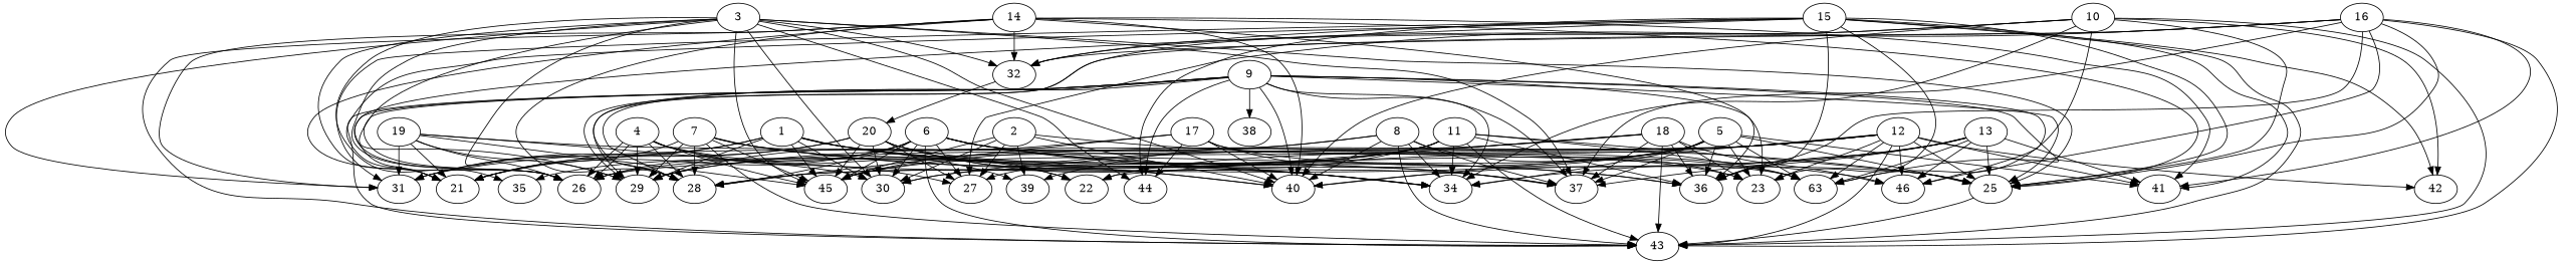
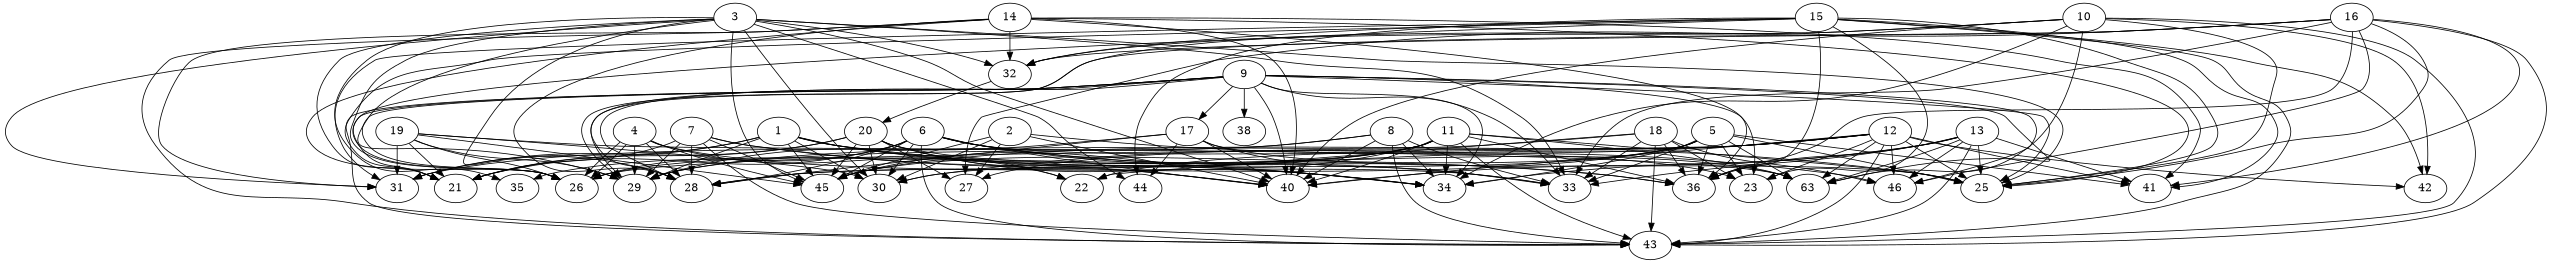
  digraph {
    node [alpha=0.13]
    1 [alpha=0.19 expect_size=118586826185724288]
    21 [alpha=0.16 expect_size=3969205763477541486592]
    22 [alpha=0.02 expect_size=10144437659355840512000]
    29 [alpha=0.08 expect_size=5031923143308955648]
    30 [alpha=0.11 expect_size=137955185622798496]
    31 [alpha=0.08 expect_size=501903209711192244224]
    34 [alpha=0.04 expect_size=51048873778035232]
    40 [alpha=0.10 expect_size=5814099406479029248]
    45 [alpha=0.06 expect_size=41490589862337464]
    46 [alpha=0.18 expect_size=13865613391011300507648]
    26 [alpha=0.05 expect_size=2060608699395962044416]
    2 [alpha=0.15 expect_size=30453004460277128]
    25 [alpha=0.05 expect_size=24552908570187632]
    27 [alpha=0.01 expect_size=4419311733712096768]
-   39 [alpha=0.10 expect_size=70965406716666052608]
    3 [alpha=0.18 expect_size=873155993599475712000]
    28 [alpha=0.05 expect_size=1072574498557372672]
    32 [expect_size=2364469440197092352]
    35 [alpha=0.15 expect_size=42609624800809896]
-   37 [alpha=0.02 expect_size=1046061430329049088000]
+   37 [alpha=0.02 expect_size=1046061430329049088000 label=33]
    44 [alpha=0.16 expect_size=2207172228462249472]
    20 [alpha=0.04 expect_size=1452749696576520192000]
    4 [alpha=0.16 expect_size=614354480192630400]
    5 [alpha=0.15 expect_size=7538701924827906048]
    23 [alpha=0.03 expect_size=109127177448097040]
    n26 [alpha=0.19 expect_size=3962485890588082176000 label=63]
    36 [expect_size=3307960897010255]
    41 [alpha=0.11 expect_size=95869481491012384]
    6 [alpha=0.04 expect_size=3270255929927133184]
    43 [expect_size=6489799915437587456]
    7 [alpha=0.03 expect_size=24408802183893324]
    8 [alpha=0.04 expect_size=3154572648231469056000]
    9 [alpha=0.10 expect_size=911572479439273984000]
    38 [alpha=0.20 expect_size=115775204653861744]
    10 [alpha=0.19 expect_size=6765626349666795520]
    42 [expect_size=5334879978938420953088]
    11 [alpha=0.11 expect_size=19120775407591600]
    12 [expect_size=3488243279226467840]
    13 [alpha=0.06 expect_size=91350575307214816]
    14 [alpha=0.16 expect_size=947802050640134275072]
    15 [alpha=0.16 expect_size=1937367208989119744]
    16 [expect_size=43771398290977160]
    17 [alpha=0.02 expect_size=2105947641519676588032]
    18 [alpha=0.07 expect_size=5126109436862574]
    19 [alpha=0.11 expect_size=12953378627752959148032]
    1 -> 21
    1 -> 22
    1 -> 29
    1 -> 30
    1 -> 31
    1 -> 34
    1 -> 40
    1 -> 45
    1 -> 46
    2 -> 30
    2 -> 40
    2 -> 45
    2 -> 25
    2 -> 27
-   2 -> 39
    3 -> 21
    3 -> 29
    3 -> 30
    3 -> 31
    3 -> 40
    3 -> 45
    3 -> 26
    3 -> 25
    3 -> 28
    3 -> 32
    3 -> 35
    3 -> 37
    3 -> 44
    32 -> 20
    20 -> 21
    20 -> 30
    20 -> 31
    20 -> 34
    20 -> 40
    20 -> 45
    20 -> 27
    20 -> n26
    4 -> 22
    4 -> 29
    4 -> 45
    4 -> 26
    4 -> 26
-   4 -> 27
    4 -> 28
    4 -> 37
    5 -> 30
    5 -> 34
    5 -> 45
    5 -> 25
    5 -> 28
    5 -> 37
    5 -> 23
    5 -> n26
    5 -> 36
    5 -> 41
    6 -> 21
    6 -> 30
    6 -> 34
-   6 -> 27
+   6 -> 40
    6 -> 45
    6 -> 26
    6 -> 28
    6 -> 37
    6 -> 23
    6 -> 36
    6 -> 43
    7 -> 21
    7 -> 29
    7 -> 34
    7 -> 45
-   7 -> 39
    7 -> 28
    7 -> 36
    7 -> 43
    8 -> 29
    8 -> 31
    8 -> 34
    8 -> 40
    8 -> 37
-   8 -> 23
    8 -> 43
    9 -> 21
    9 -> 29
    9 -> 34
    9 -> 40
    9 -> 46
    9 -> 26
    9 -> 25
    9 -> 28
    9 -> 37
-   9 -> 44
+   9 -> 17
    9 -> 23
    9 -> n26
    9 -> 43
    9 -> 38
    10 -> 34
    10 -> 40
    10 -> 25
    10 -> 28
    10 -> 32
    10 -> n26
    10 -> 43
    10 -> 42
    11 -> 34
+   11 -> 40
    11 -> 45
    11 -> 26
    11 -> 25
    11 -> 28
    11 -> 35
    11 -> n26
    11 -> 36
    11 -> 43
    12 -> 22
    12 -> 30
    12 -> 40
    12 -> 45
    12 -> 46
    12 -> 26
    12 -> 25
    12 -> 27
    12 -> 23
    12 -> n26
    12 -> 41
    12 -> 43
    12 -> 42
    13 -> 34
    13 -> 40
    13 -> 46
    13 -> 25
    13 -> 37
    13 -> n26
    13 -> 36
    13 -> 41
-   25 -> 43
+   13 -> 43
    14 -> 31
    14 -> 40
    14 -> 26
    14 -> 25
    14 -> 28
    14 -> 32
    14 -> 36
    14 -> 41
    14 -> 43
    15 -> 21
    15 -> 31
    15 -> 26
    15 -> 25
    15 -> 32
    15 -> 44
    15 -> 23
    15 -> 36
    15 -> 41
    15 -> 43
    15 -> 42
    16 -> 29
    16 -> 46
    16 -> 25
    16 -> 27
    16 -> 32
    16 -> 37
    16 -> 36
    16 -> 41
    16 -> 43
    17 -> 29
    17 -> 40
    17 -> 25
    17 -> 28
    17 -> 37
    17 -> 44
    18 -> 22
    18 -> 29
    18 -> 46
-   18 -> 39
    18 -> 37
    18 -> 23
    18 -> 36
    18 -> 43
    19 -> 21
    19 -> 29
    19 -> 30
    19 -> 31
    19 -> 45
    19 -> 26
    19 -> n26
  }
